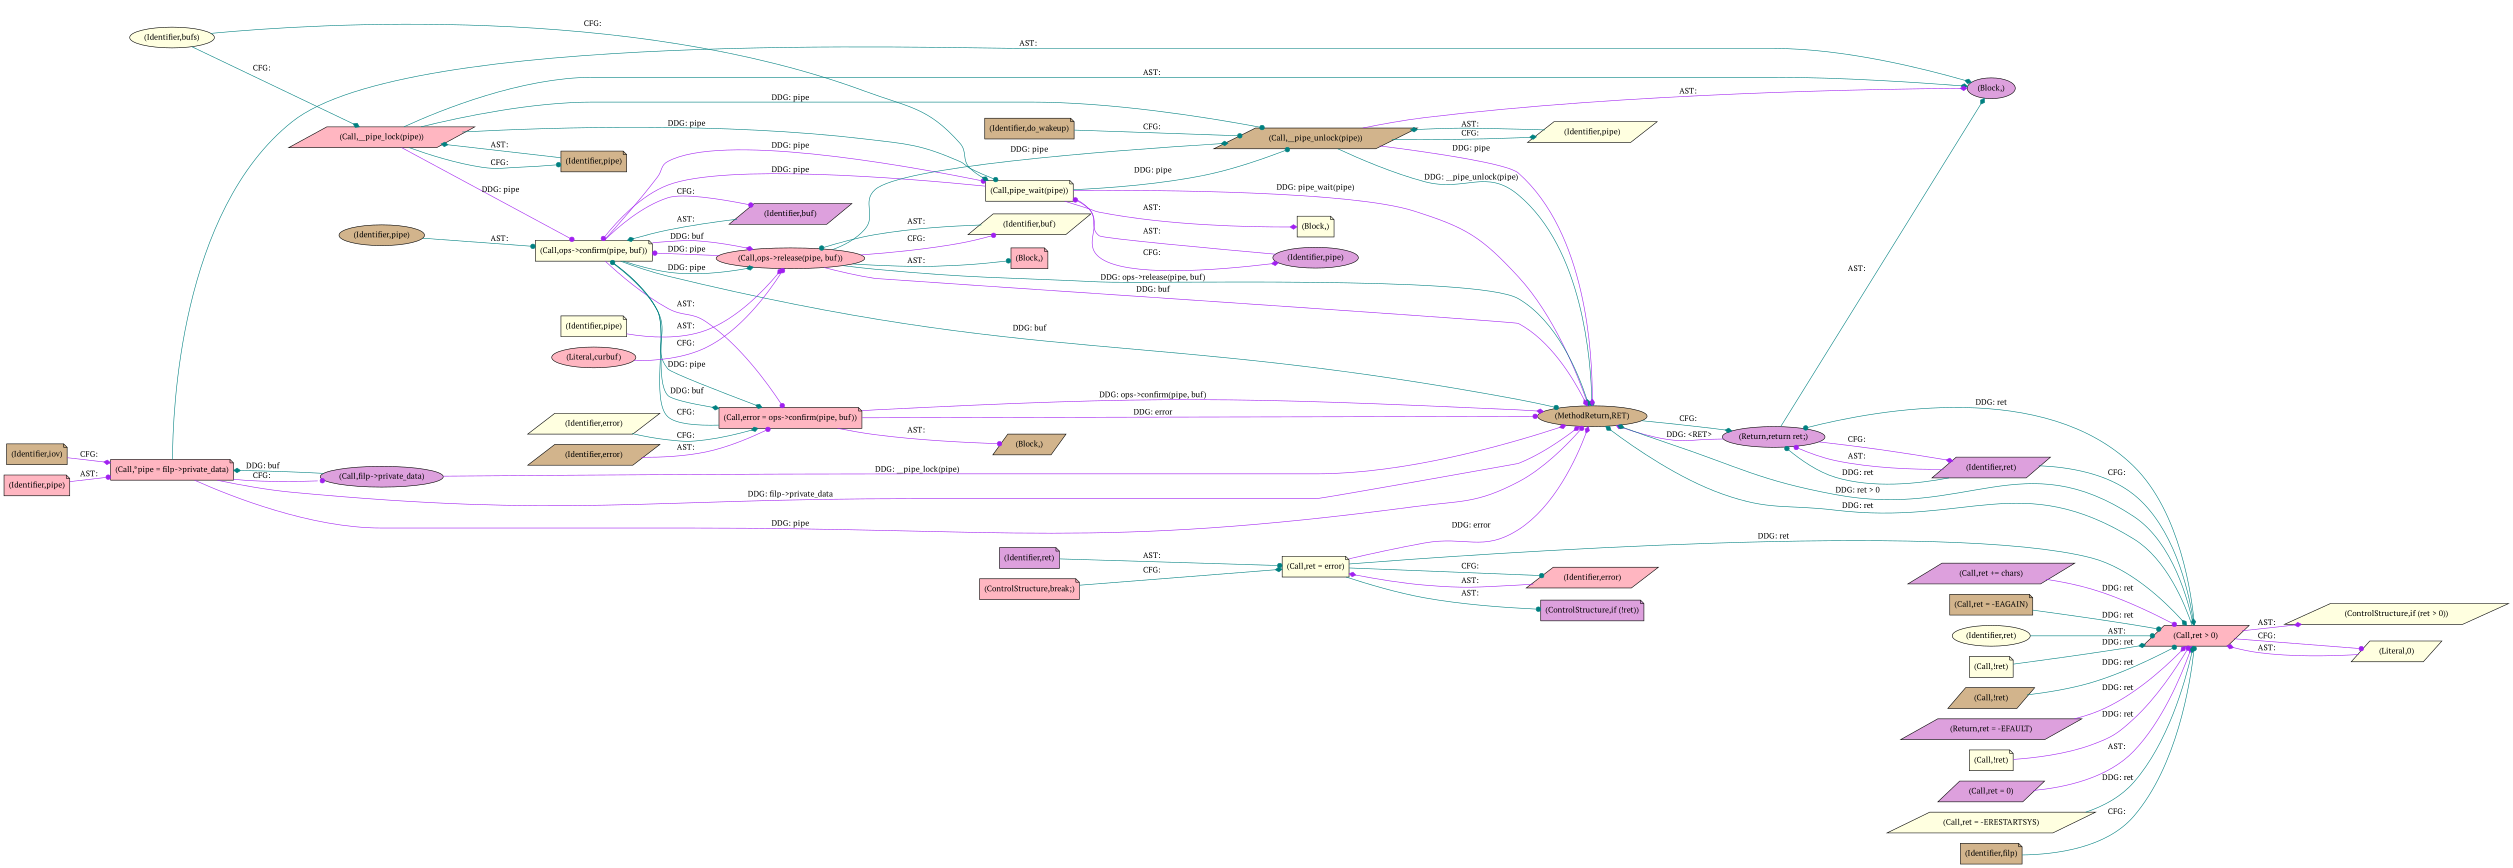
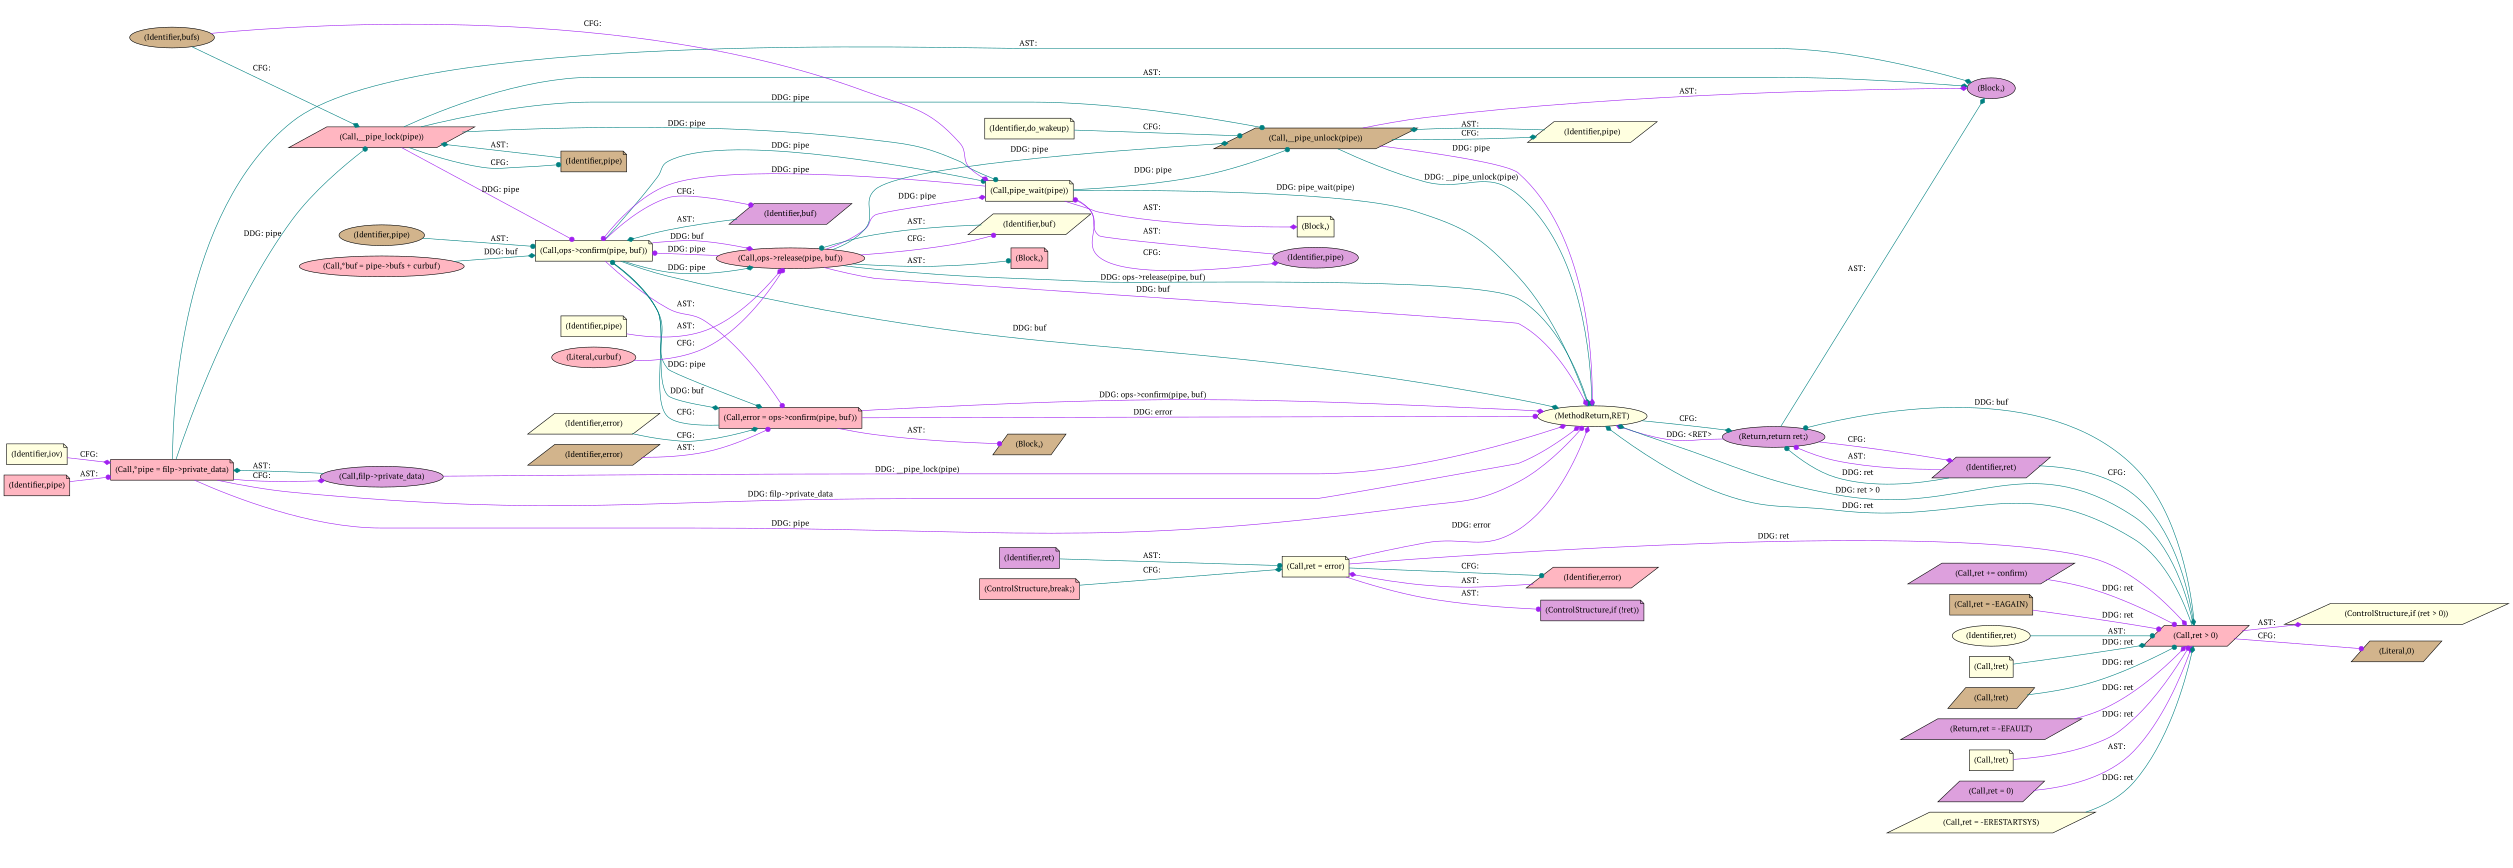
  digraph {
    fontname="PT Serif"
    rankdir=LR
    node [fillcolor=lightyellow fontname="PT Serif" shape=note style=filled]
    edge [arrowhead=diamond color=purple fontname="PT Serif"]
    n1 [fillcolor=lightpink label="(Call,__pipe_lock(pipe))" shape=parallelogram]
    n2 [label="(Call,ops->confirm(pipe, buf))"]
    n3 [label="(Call,pipe_wait(pipe))"]
    n4 [fillcolor=tan label="(Call,__pipe_unlock(pipe))" shape=parallelogram]
    n5 [fillcolor=plum label="(Block,)" shape=ellipse]
    n6 [fillcolor=tan label="(Identifier,pipe)"]
-   n7 [fillcolor=tan label="(MethodReturn,RET)" shape=ellipse]
+   n7 [label="(MethodReturn,RET)" shape=ellipse]
    n8 [fillcolor=lightpink label="(Call,error = ops->confirm(pipe, buf))"]
    n9 [fillcolor=lightpink label="(Call,ops->release(pipe, buf))" shape=ellipse]
    n10 [fillcolor=plum label="(Identifier,buf)" shape=parallelogram]
    n11 [label="(Block,)"]
    n12 [fillcolor=plum label="(Identifier,pipe)" shape=ellipse]
    n13 [label="(Identifier,pipe)" shape=parallelogram]
    n14 [fillcolor=plum label="(Return,return ret;)" shape=ellipse]
    n15 [fillcolor=lightpink label="(Call,*pipe = filp->private_data)"]
    n16 [fillcolor=plum label="(Call,filp->private_data)" shape=ellipse]
    n17 [fillcolor=tan label="(Block,)" shape=parallelogram]
    n18 [label="(Identifier,buf)" shape=parallelogram]
    n19 [fillcolor=lightpink label="(Block,)"]
    n20 [label="(Call,ret = error)"]
    n21 [fillcolor=lightpink label="(Call,ret > 0)" shape=parallelogram]
    n22 [fillcolor=lightpink label="(Identifier,error)" shape=parallelogram]
    n23 [fillcolor=plum label="(ControlStructure,if (!ret))"]
    n24 [label="(ControlStructure,if (ret > 0))" shape=parallelogram]
-   n25 [label="(Literal,0)" shape=parallelogram]
+   n25 [fillcolor=tan label="(Literal,0)" shape=parallelogram]
    n26 [fillcolor=plum label="(Identifier,ret)" shape=parallelogram]
    n27 [fillcolor=tan label="(Identifier,pipe)" shape=ellipse]
    n28 [fillcolor=plum label="(Identifier,ret)"]
    n29 [fillcolor=lightpink label="(ControlStructure,break;)"]
-   n30 [fillcolor=plum label="(Call,ret += chars)" shape=parallelogram]
+   n30 [fillcolor=plum label="(Call,ret += confirm)" shape=parallelogram]
    n31 [fillcolor=tan label="(Identifier,error)" shape=parallelogram]
    n32 [fillcolor=lightpink label="(Literal,curbuf)" shape=ellipse]
    n33 [fillcolor=tan label="(Call,ret = -EAGAIN)"]
-   n34 [fillcolor=tan label="(Identifier,do_wakeup)"]
+   n34 [label="(Identifier,do_wakeup)"]
+   n35 [fillcolor=lightpink label="(Call,*buf = pipe->bufs + curbuf)" shape=ellipse]
    n36 [label="(Identifier,ret)" shape=ellipse]
    n37 [label="(Identifier,error)" shape=parallelogram]
    n38 [label="(Call,!ret)"]
    n39 [fillcolor=tan label="(Call,!ret)" shape=parallelogram]
    n40 [fillcolor=plum label="(Return,ret = -EFAULT)" shape=parallelogram]
    n41 [label="(Identifier,pipe)"]
-   n42 [fillcolor=tan label="(Identifier,iov)"]
-   n43 [label="(Identifier,bufs)" shape=ellipse]
+   n42 [label="(Identifier,iov)"]
+   n43 [fillcolor=tan label="(Identifier,bufs)" shape=ellipse]
    n44 [fillcolor=lightpink label="(Identifier,pipe)"]
    n45 [label="(Call,!ret)"]
    n46 [fillcolor=plum label="(Call,ret = 0)" shape=parallelogram]
    n47 [label="(Call,ret = -ERESTARTSYS)" shape=parallelogram]
-   n48 [fillcolor=tan label="(Identifier,filp)"]
    n1 -> n2 [arrowhead=dot label="DDG: pipe"]
    n1 -> n3 [arrowhead=dot color=teal label="DDG: pipe"]
    n1 -> n4 [arrowhead=dot color=teal label="DDG: pipe"]
    n1 -> n5 [color=teal label="AST: "]
    n1 -> n6 [arrowhead=dot color=teal label="CFG: "]
-   n2 -> n3 [arrowhead=dot label="DDG: pipe"]
-   n2 -> n7 [arrowhead=dot color=teal label="DDG: buf"]
+   n2 -> n3 [arrowhead=dot color=teal label="DDG: pipe"]
+   n2 -> n7 [color=teal label="DDG: buf"]
    n2 -> n8 [arrowhead=dot label="AST: "]
    n2 -> n8 [color=teal label="DDG: pipe"]
    n2 -> n8 [color=teal label="DDG: buf"]
    n2 -> n9 [color=teal label="DDG: pipe"]
    n2 -> n9 [label="DDG: buf"]
    n2 -> n10 [arrowhead=dot label="CFG: "]
    n3 -> n2 [arrowhead=dot label="DDG: pipe"]
    n3 -> n4 [arrowhead=dot color=teal label="DDG: pipe"]
-   n3 -> n7 [arrowhead=dot label="DDG: pipe_wait(pipe)"]
+   n3 -> n7 [arrowhead=dot color=teal label="DDG: pipe_wait(pipe)"]
    n3 -> n11 [label="AST: "]
    n3 -> n12 [label="CFG: "]
    n4 -> n5 [label="AST: "]
    n4 -> n7 [arrowhead=dot color=teal label="DDG: __pipe_unlock(pipe)"]
    n4 -> n7 [label="DDG: pipe"]
    n4 -> n13 [color=teal label="CFG: "]
    n6 -> n1 [color=teal label="AST: "]
    n7 -> n14 [color=teal label="CFG: "]
    n8 -> n2 [arrowhead=dot color=teal label="CFG: "]
    n8 -> n7 [label="DDG: ops->confirm(pipe, buf)"]
    n8 -> n7 [arrowhead=dot label="DDG: error"]
    n8 -> n17 [arrowhead=dot label="AST: "]
    n9 -> n2 [arrowhead=dot label="DDG: pipe"]
+   n9 -> n3 [label="DDG: pipe"]
    n9 -> n4 [color=teal label="DDG: pipe"]
    n9 -> n7 [color=teal label="DDG: ops->release(pipe, buf)"]
    n9 -> n7 [label="DDG: buf"]
    n9 -> n18 [arrowhead=dot label="CFG: "]
    n9 -> n19 [arrowhead=dot color=teal label="AST: "]
    n10 -> n2 [color=teal label="AST: "]
    n12 -> n3 [arrowhead=dot label="AST: "]
    n13 -> n4 [color=teal label="AST: "]
    n14 -> n5 [color=teal label="AST: "]
    n14 -> n7 [label="DDG: <RET>"]
    n14 -> n26 [label="CFG: "]
+   n15 -> n1 [arrowhead=dot color=teal label="DDG: pipe"]
    n15 -> n5 [color=teal label="AST: "]
    n15 -> n7 [label="DDG: filp->private_data"]
    n15 -> n7 [arrowhead=dot label="DDG: pipe"]
-   n15 -> n16 [arrowhead=dot label="CFG: "]
+   n15 -> n16 [label="CFG: "]
    n16 -> n7 [label="DDG: __pipe_lock(pipe)"]
-   n16 -> n15 [color=teal label="DDG: buf"]
+   n16 -> n15 [color=teal label="AST: "]
    n18 -> n9 [arrowhead=dot color=teal label="AST: "]
    n20 -> n7 [label="DDG: error"]
-   n20 -> n21 [color=teal label="DDG: ret"]
+   n20 -> n21 [label="DDG: ret"]
    n20 -> n22 [arrowhead=dot color=teal label="CFG: "]
-   n20 -> n23 [arrowhead=dot color=teal label="AST: "]
+   n20 -> n23 [arrowhead=dot label="AST: "]
    n21 -> n7 [color=teal label="DDG: ret > 0"]
    n21 -> n7 [color=teal label="DDG: ret"]
-   n21 -> n14 [arrowhead=dot color=teal label="DDG: ret"]
+   n21 -> n14 [arrowhead=dot color=teal label="DDG: buf"]
    n21 -> n24 [label="AST: "]
    n21 -> n25 [arrowhead=dot label="CFG: "]
    n22 -> n20 [label="AST: "]
-   n25 -> n21 [label="AST: "]
    n26 -> n14 [arrowhead=dot label="AST: "]
    n26 -> n14 [arrowhead=dot color=teal label="DDG: ret"]
    n26 -> n21 [color=teal label="CFG: "]
    n27 -> n2 [arrowhead=dot color=teal label="AST: "]
    n28 -> n20 [arrowhead=dot color=teal label="AST: "]
    n29 -> n20 [color=teal label="CFG: "]
    n30 -> n21 [arrowhead=dot label="DDG: ret"]
    n31 -> n8 [arrowhead=dot label="AST: "]
    n32 -> n9 [arrowhead=dot label="CFG: "]
-   n33 -> n21 [arrowhead=dot color=teal label="DDG: ret"]
+   n33 -> n21 [arrowhead=dot label="DDG: ret"]
    n34 -> n4 [arrowhead=dot color=teal label="CFG: "]
+   n35 -> n2 [color=teal label="DDG: buf"]
    n36 -> n21 [arrowhead=dot color=teal label="AST: "]
    n37 -> n8 [color=teal label="CFG: "]
    n38 -> n21 [color=teal label="DDG: ret"]
    n39 -> n21 [arrowhead=dot color=teal label="DDG: ret"]
    n40 -> n21 [label="DDG: ret"]
    n41 -> n9 [label="AST: "]
    n42 -> n15 [label="CFG: "]
    n43 -> n1 [color=teal label="CFG: "]
-   n43 -> n3 [color=teal label="CFG: "]
+   n43 -> n3 [label="CFG: "]
    n44 -> n15 [arrowhead=dot label="AST: "]
    n45 -> n21 [arrowhead=dot label="DDG: ret"]
    n46 -> n21 [label="AST: "]
    n47 -> n21 [color=teal label="DDG: ret"]
-   n48 -> n21 [arrowhead=dot color=teal label="CFG: "]
  }
